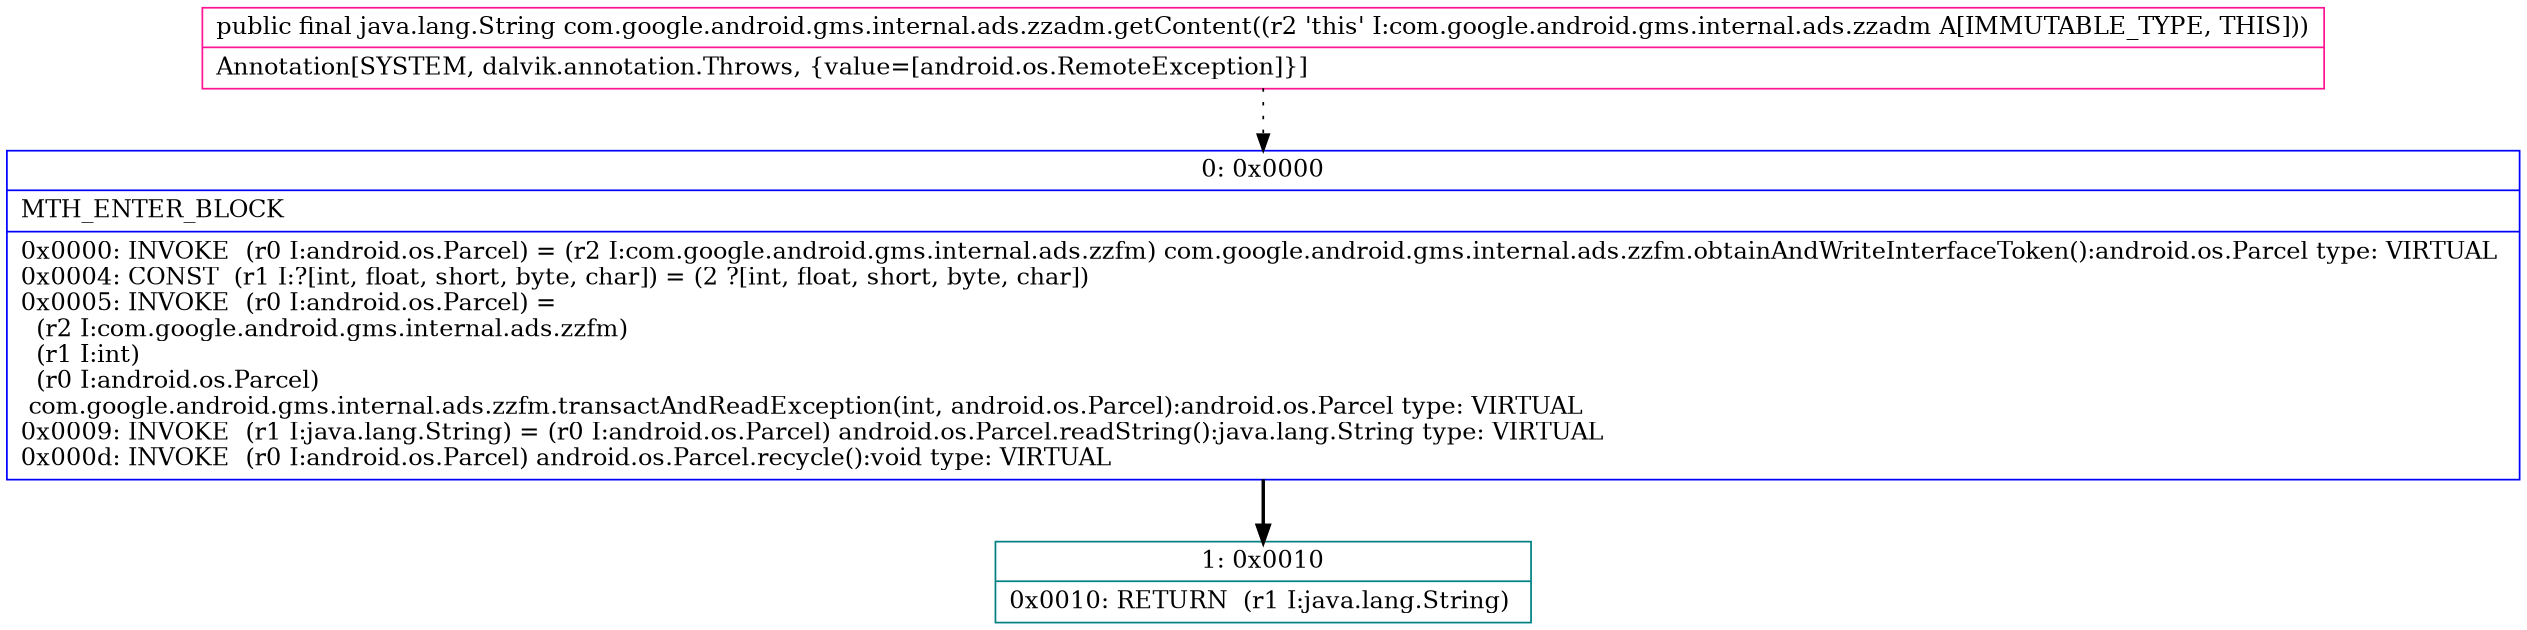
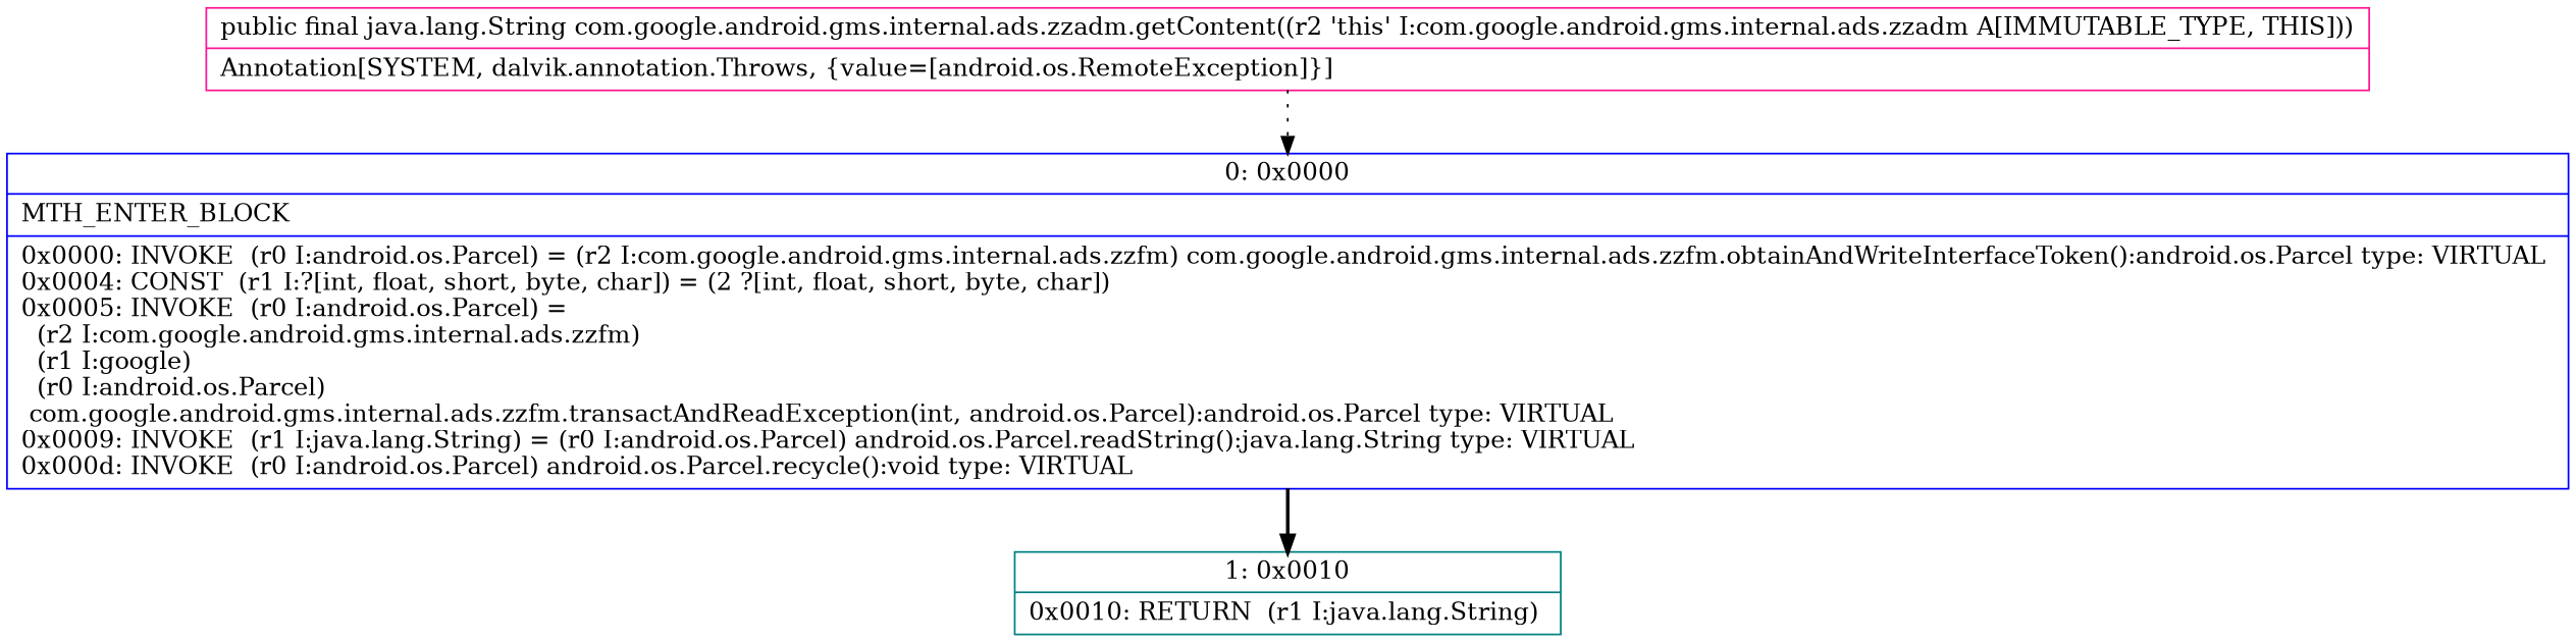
  digraph {
    node [shape=record]
-   n1 [label="{0\:\ 0x0000|MTH_ENTER_BLOCK\l|0x0000: INVOKE  (r0 I:android.os.Parcel) = (r2 I:com.google.android.gms.internal.ads.zzfm) com.google.android.gms.internal.ads.zzfm.obtainAndWriteInterfaceToken():android.os.Parcel type: VIRTUAL \l0x0004: CONST  (r1 I:?[int, float, short, byte, char]) = (2 ?[int, float, short, byte, char]) \l0x0005: INVOKE  (r0 I:android.os.Parcel) = \l  (r2 I:com.google.android.gms.internal.ads.zzfm)\l  (r1 I:int)\l  (r0 I:android.os.Parcel)\l com.google.android.gms.internal.ads.zzfm.transactAndReadException(int, android.os.Parcel):android.os.Parcel type: VIRTUAL \l0x0009: INVOKE  (r1 I:java.lang.String) = (r0 I:android.os.Parcel) android.os.Parcel.readString():java.lang.String type: VIRTUAL \l0x000d: INVOKE  (r0 I:android.os.Parcel) android.os.Parcel.recycle():void type: VIRTUAL \l}" color=blue]
+   n1 [label="{0\:\ 0x0000|MTH_ENTER_BLOCK\l|0x0000: INVOKE  (r0 I:android.os.Parcel) = (r2 I:com.google.android.gms.internal.ads.zzfm) com.google.android.gms.internal.ads.zzfm.obtainAndWriteInterfaceToken():android.os.Parcel type: VIRTUAL \l0x0004: CONST  (r1 I:?[int, float, short, byte, char]) = (2 ?[int, float, short, byte, char]) \l0x0005: INVOKE  (r0 I:android.os.Parcel) = \l  (r2 I:com.google.android.gms.internal.ads.zzfm)\l  (r1 I:google)\l  (r0 I:android.os.Parcel)\l com.google.android.gms.internal.ads.zzfm.transactAndReadException(int, android.os.Parcel):android.os.Parcel type: VIRTUAL \l0x0009: INVOKE  (r1 I:java.lang.String) = (r0 I:android.os.Parcel) android.os.Parcel.readString():java.lang.String type: VIRTUAL \l0x000d: INVOKE  (r0 I:android.os.Parcel) android.os.Parcel.recycle():void type: VIRTUAL \l}" color=blue]
    n2 [label="{1\:\ 0x0010|0x0010: RETURN  (r1 I:java.lang.String) \l}" color=teal]
    n3 [label="{public final java.lang.String com.google.android.gms.internal.ads.zzadm.getContent((r2 'this' I:com.google.android.gms.internal.ads.zzadm A[IMMUTABLE_TYPE, THIS]))  | Annotation[SYSTEM, dalvik.annotation.Throws, \{value=[android.os.RemoteException]\}]\l}" color=deeppink]
    n1 -> n2 [style=bold]
    n3 -> n1 [style=dotted]
  }
